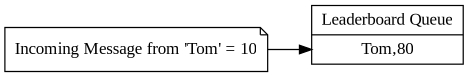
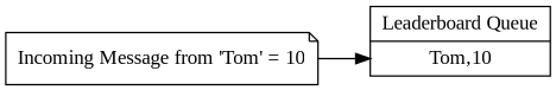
  digraph {
    rankdir=LR
    fontname="Liberation Serif"
    node [fontname="Liberation Serif"]
    n1 [label="Incoming Message from 'Tom' = 10" shape=note]
-   n2 [label="Leaderboard Queue|<m> Tom,80" shape=record]
+   n2 [label="Leaderboard Queue|<m> Tom,10" shape=record]
    n1 -> n2 [headport=m fontname="Liberation Serif"]
  }
